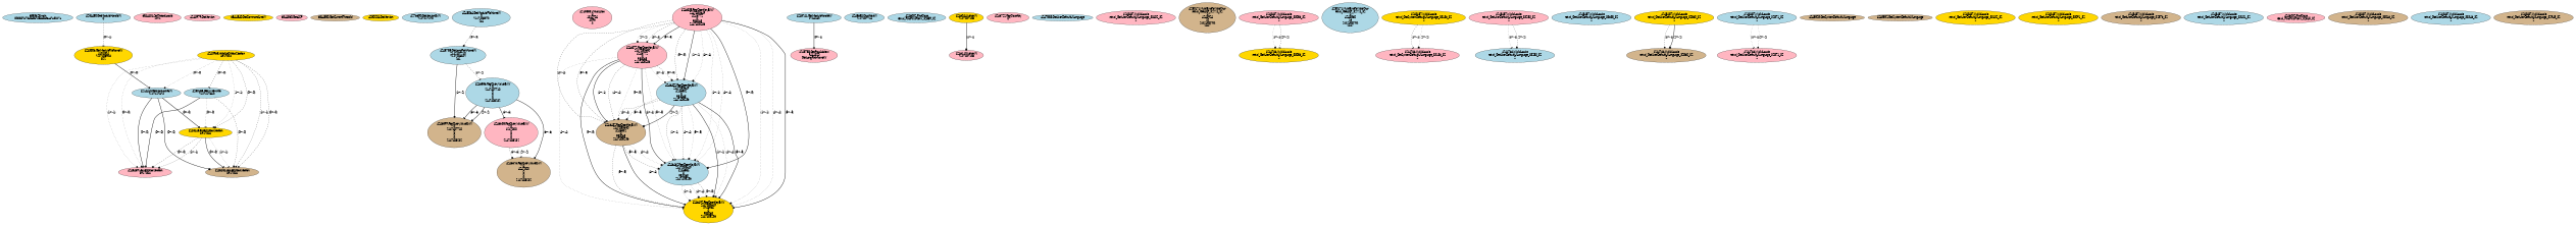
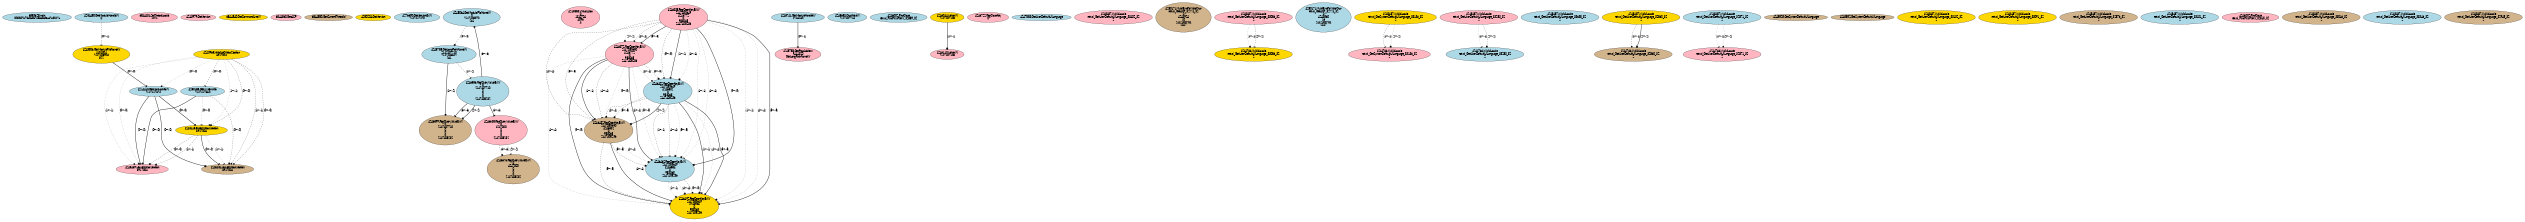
  digraph {
    fontname=Lato
    node [fillcolor=lightblue fontname=Lato style=filled]
    edge [arrowhead=tee fontname=Lato style=dashed]
    n1 [label="6853628.main\n000352b73d5c8b7d5eb0dfecd2c3042a"]
    n2 [label="4254480.GetModuleHandleW\n0"]
    n3 [fillcolor=gold label="4243306.GetModuleFileNameW\n4194304\n2147408904\n522"]
    n4 [label="4214413.GetStartupInfoW\n2147417624"]
    n5 [fillcolor=lightpink label="6844434.SetThreadLocale\n1024"]
    n6 [fillcolor=gold label="4243965.InitializeCriticalSection\n6917004"]
    n7 [label="4250188.GetSystemInfo\n2147417660"]
    n8 [fillcolor=gold label="4245418.EnterCriticalSection\n6917004"]
    n9 [fillcolor=lightpink label="4245469.LeaveCriticalSection\n6917004"]
    n10 [fillcolor=tan label="4245454.LeaveCriticalSection\n6917004"]
    n11 [fillcolor=lightpink label="4243979.GetVersion\n"]
    n12 [fillcolor=gold label="6844540.GetCommandLineW\n"]
    n13 [fillcolor=lightpink label="6844560.GetACP\n"]
    n14 [fillcolor=tan label="6844580.GetCurrentThreadId\n"]
    n15 [fillcolor=gold label="4250204.GetVersion\n"]
    n16 [label="4276690.GetVersionExW\n2147417420"]
    n17 [label="4248064.GetModuleFileNameW\n0\n2147408370\n261"]
    n18 [label="4245785.GetLongPathNameW\n2147407710\n2147406542\n261"]
    n19 [label="4246556.RegQueryValueExW\n0\n2147407710\n0\n0\n0\n2147408232"]
    n20 [fillcolor=tan label="4246599.RegQueryValueExW\n0\n2147407710\n0\n0\n0\n2147408232"]
    n21 [fillcolor=lightpink label="4215383.VirtualAlloc\n0\n1310704\n4096\n4"]
    n22 [fillcolor=lightpink label="4246338.RegOpenKeyExW\n2147483649\n4246772\n0\n983065\n2147408236"]
    n23 [fillcolor=lightpink label="4246372.RegOpenKeyExW\n2147483650\n4246772\n0\n983065\n2147408236"]
    n24 [label="4246402.RegOpenKeyExW\n2147483649\n4246832\n0\n983065\n2147408236"]
    n25 [fillcolor=tan label="4246432.RegOpenKeyExW\n2147483650\n4246832\n0\n983065\n2147408236"]
    n26 [label="4246462.RegOpenKeyExW\n2147483649\n4246884\n0\n983065\n2147408236"]
    n27 [fillcolor=gold label="4246492.RegOpenKeyExW\n2147483649\n4246936\n0\n983065\n2147408236"]
    n28 [label="4245741.GetModuleHandleW\n4246160"]
    n29 [fillcolor=lightpink label="4245758.GetProcAddress\n9441320\nGetLongPathNameW"]
    n30 [fillcolor=lightpink label="4246635.RegQueryValueExW\n0\n4247000\n0\n0\n0\n2147408232"]
    n31 [fillcolor=tan label="4246676.RegQueryValueExW\n0\n4247000\n0\n0\n0\n2147408232"]
    n32 [label="4245683.CharNextW\n2147407716"]
    n33 [label="4246032.FindClose\nretval_FindFirstFileW_32889_32"]
    n34 [fillcolor=gold label="4246044.lstrlenW\n2147407108"]
    n35 [fillcolor=lightpink label="4246113.lstrlenW\n2147407108"]
    n36 [fillcolor=lightpink label="4246722.RegCloseKey\n0"]
    n37 [label="4247883.GetUserDefaultUILanguage\n"]
    n38 [fillcolor=lightpink label="4245487.IsValidLocale\nretval_GetUserDefaultUILanguage_33402_32\n2"]
    n39 [fillcolor=tan label="4250171.MultiByteToWideChar\nretval_GetACP_32774_32\n0\n4243924\n10\n2147403704\n2047"]
    n40 [fillcolor=lightpink label="4245487.IsValidLocale\nretval_GetUserDefaultUILanguage_33086_32\n2"]
    n41 [fillcolor=gold label="4244766.IsValidLocale\nretval_GetUserDefaultUILanguage_33086_32\n2"]
    n42 [label="4250171.MultiByteToWideChar\nretval_GetACP_32774_32\n0\n4243560\n16\n2147403704\n2047"]
    n43 [fillcolor=gold label="4245487.IsValidLocale\nretval_GetSystemDefaultUILanguage_33136_32\n2"]
    n44 [fillcolor=lightpink label="4244766.IsValidLocale\nretval_GetSystemDefaultUILanguage_33136_32\n2"]
    n45 [fillcolor=lightpink label="4245487.IsValidLocale\nretval_GetUserDefaultUILanguage_33283_32\n2"]
    n46 [label="4244766.IsValidLocale\nretval_GetUserDefaultUILanguage_33283_32\n2"]
    n47 [label="4245487.IsValidLocale\nretval_GetUserDefaultUILanguage_33638_32\n2"]
    n48 [fillcolor=gold label="4245487.IsValidLocale\nretval_GetUserDefaultUILanguage_32860_32\n2"]
    n49 [fillcolor=tan label="4244766.IsValidLocale\nretval_GetUserDefaultUILanguage_32860_32\n2"]
    n50 [label="4245487.IsValidLocale\nretval_GetUserDefaultUILanguage_32871_32\n2"]
    n51 [fillcolor=lightpink label="4244766.IsValidLocale\nretval_GetUserDefaultUILanguage_32871_32\n2"]
    n52 [fillcolor=tan label="4245525.GetSystemDefaultUILanguage\n"]
    n53 [fillcolor=tan label="4245552.GetSystemDefaultUILanguage\n"]
    n54 [fillcolor=gold label="4245487.IsValidLocale\nretval_GetUserDefaultUILanguage_33132_32\n2"]
    n55 [fillcolor=gold label="4245487.IsValidLocale\nretval_GetUserDefaultUILanguage_33091_32\n2"]
    n56 [fillcolor=tan label="4245487.IsValidLocale\nretval_GetUserDefaultUILanguage_32876_32\n2"]
    n57 [label="4245487.IsValidLocale\nretval_GetUserDefaultUILanguage_33101_32\n2"]
    n58 [fillcolor=lightpink label="4246032.FindClose\nretval_FindFirstFileW_32815_32"]
    n59 [fillcolor=tan label="4245487.IsValidLocale\nretval_GetUserDefaultUILanguage_33046_32\n2"]
    n60 [label="4245487.IsValidLocale\nretval_GetUserDefaultUILanguage_33346_32\n2"]
    n61 [fillcolor=tan label="4245487.IsValidLocale\nretval_GetUserDefaultUILanguage_32945_32\n2"]
    n2 -> n3 [label="(0-->1)"]
    n3 -> n4 [label="(0-->0)" style=bold]
    n4 -> n8 [arrowhead=dot label="(0-->0)" style=bold]
    n4 -> n9 [label="(0-->0)" style=bold]
    n4 -> n10 [arrowhead=box label="(0-->0)" style=bold]
    n6 -> n4 [arrowhead=dot label="(0-->0)" style=dotted]
    n6 -> n7 [label="(0-->0)"]
    n6 -> n8 [arrowhead=dot label="(1-->1)" style=dotted]
    n6 -> n8 [arrowhead=box label="(0-->0)"]
    n6 -> n9 [arrowhead=dot label="(1-->1)" style=dotted]
    n6 -> n9 [arrowhead=box label="(0-->0)" style=dotted]
    n6 -> n10 [arrowhead=dot label="(1-->1)"]
    n6 -> n10 [arrowhead=dot label="(0-->0)"]
    n7 -> n8 [label="(0-->0)" style=dotted]
    n7 -> n9 [arrowhead=dot label="(0-->0)" style=bold]
    n7 -> n10 [arrowhead=box label="(0-->0)"]
    n8 -> n9 [arrowhead=box label="(1-->1)"]
    n8 -> n9 [arrowhead=box label="(0-->0)"]
    n8 -> n10 [label="(1-->1)" style=dotted]
    n8 -> n10 [label="(0-->0)" style=bold]
    n17 -> n18 [arrowhead=box label="(3-->3)"]
    n18 -> n19 [label="(1-->2)"]
    n18 -> n20 [arrowhead=dot label="(1-->2)" style=bold]
    n19 -> n20 [arrowhead=dot label="(2-->2)" style=bold]
    n19 -> n20 [label="(6-->6)" style=bold]
    n19 -> n30 [label="(6-->6)" style=bold]
-   n19 -> n31 [arrowhead=dot label="(6-->6)" style=bold]
+   n19 -> n17 [arrowhead=dot label="(6-->6)" style=bold]
    n22 -> n23 [arrowhead=box label="(2-->2)" style=dotted]
    n22 -> n23 [arrowhead=dot label="(4-->4)"]
    n22 -> n23 [label="(5-->5)" style=bold]
    n22 -> n24 [arrowhead=dot label="(1-->1)" style=bold]
    n22 -> n24 [arrowhead=box label="(4-->4)" style=dotted]
    n22 -> n24 [arrowhead=dot label="(5-->5)"]
    n22 -> n25 [label="(4-->4)"]
    n22 -> n25 [label="(5-->5)"]
    n22 -> n26 [arrowhead=box label="(1-->1)" style=dotted]
    n22 -> n26 [label="(4-->4)" style=dotted]
    n22 -> n26 [arrowhead=box label="(5-->5)" style=bold]
    n22 -> n27 [arrowhead=box label="(1-->1)" style=dotted]
    n22 -> n27 [label="(4-->4)" style=dotted]
    n22 -> n27 [arrowhead=dot label="(5-->5)" style=bold]
    n23 -> n24 [arrowhead=dot label="(4-->4)" style=dotted]
    n23 -> n24 [arrowhead=box label="(5-->5)"]
    n23 -> n25 [arrowhead=dot label="(1-->1)" style=bold]
    n23 -> n25 [label="(4-->4)"]
    n23 -> n25 [label="(5-->5)" style=dotted]
    n23 -> n26 [arrowhead=dot label="(4-->4)" style=bold]
    n23 -> n26 [arrowhead=dot label="(5-->5)" style=dotted]
    n23 -> n27 [label="(4-->4)" style=dotted]
    n23 -> n27 [arrowhead=dot label="(5-->5)" style=bold]
    n24 -> n25 [arrowhead=box label="(2-->2)" style=bold]
    n24 -> n25 [arrowhead=dot label="(4-->4)"]
    n24 -> n25 [arrowhead=box label="(5-->5)"]
    n24 -> n26 [label="(1-->1)"]
    n24 -> n26 [label="(4-->4)"]
    n24 -> n26 [arrowhead=box label="(5-->5)" style=dotted]
    n24 -> n27 [arrowhead=box label="(1-->1)" style=bold]
    n24 -> n27 [arrowhead=dot label="(4-->4)" style=dotted]
    n24 -> n27 [arrowhead=dot label="(5-->5)" style=bold]
    n25 -> n26 [arrowhead=box label="(4-->4)" style=dotted]
    n25 -> n26 [arrowhead=box label="(5-->5)"]
    n25 -> n27 [arrowhead=dot label="(4-->4)" style=bold]
    n25 -> n27 [label="(5-->5)"]
    n26 -> n27 [arrowhead=box label="(1-->1)" style=dotted]
    n26 -> n27 [arrowhead=box label="(4-->4)" style=dotted]
    n26 -> n27 [arrowhead=dot label="(5-->5)"]
    n28 -> n29 [label="(0-->1)" style=bold]
    n30 -> n31 [label="(2-->2)" style=dotted]
    n30 -> n31 [arrowhead=box label="(6-->6)"]
    n34 -> n35 [arrowhead=box label="(1-->1)" style=bold]
    n40 -> n41 [arrowhead=box label="(1-->1)" style=dotted]
    n40 -> n41 [label="(2-->2)"]
    n43 -> n44 [label="(1-->1)"]
    n43 -> n44 [arrowhead=box label="(2-->2)" style=dotted]
    n45 -> n46 [label="(1-->1)" style=dotted]
    n45 -> n46 [arrowhead=box label="(2-->2)"]
    n48 -> n49 [arrowhead=dot label="(1-->1)"]
    n48 -> n49 [arrowhead=box label="(2-->2)" style=bold]
    n50 -> n51 [label="(1-->1)" style=dotted]
    n50 -> n51 [arrowhead=dot label="(2-->2)" style=dotted]
  }
